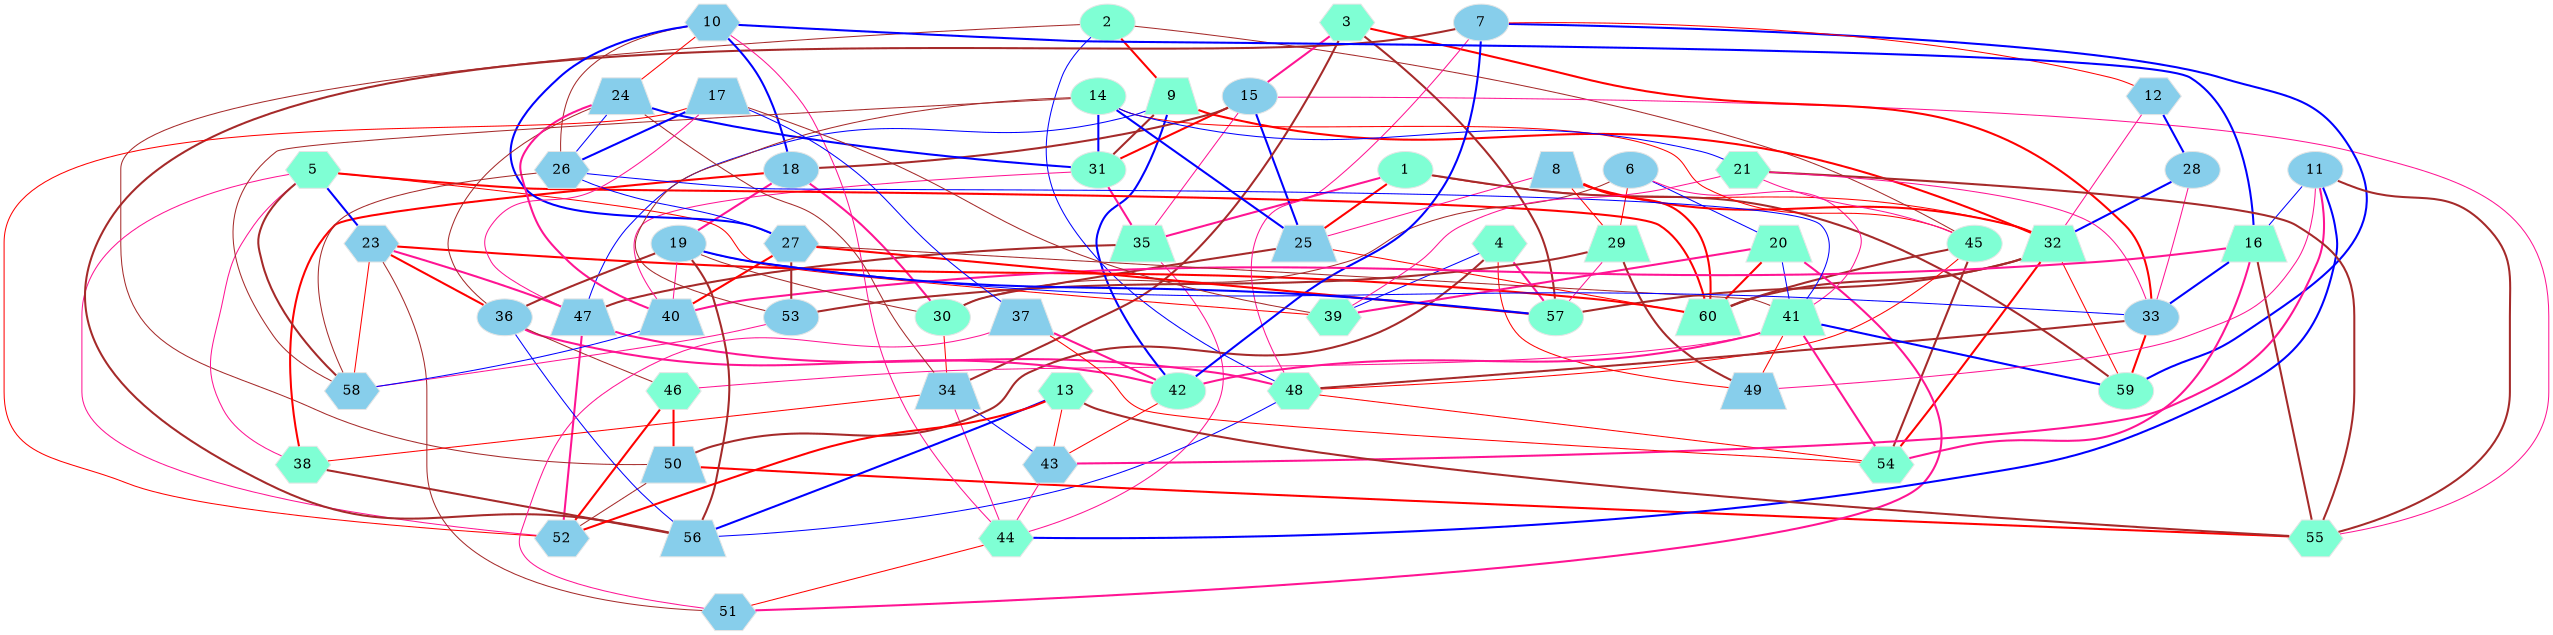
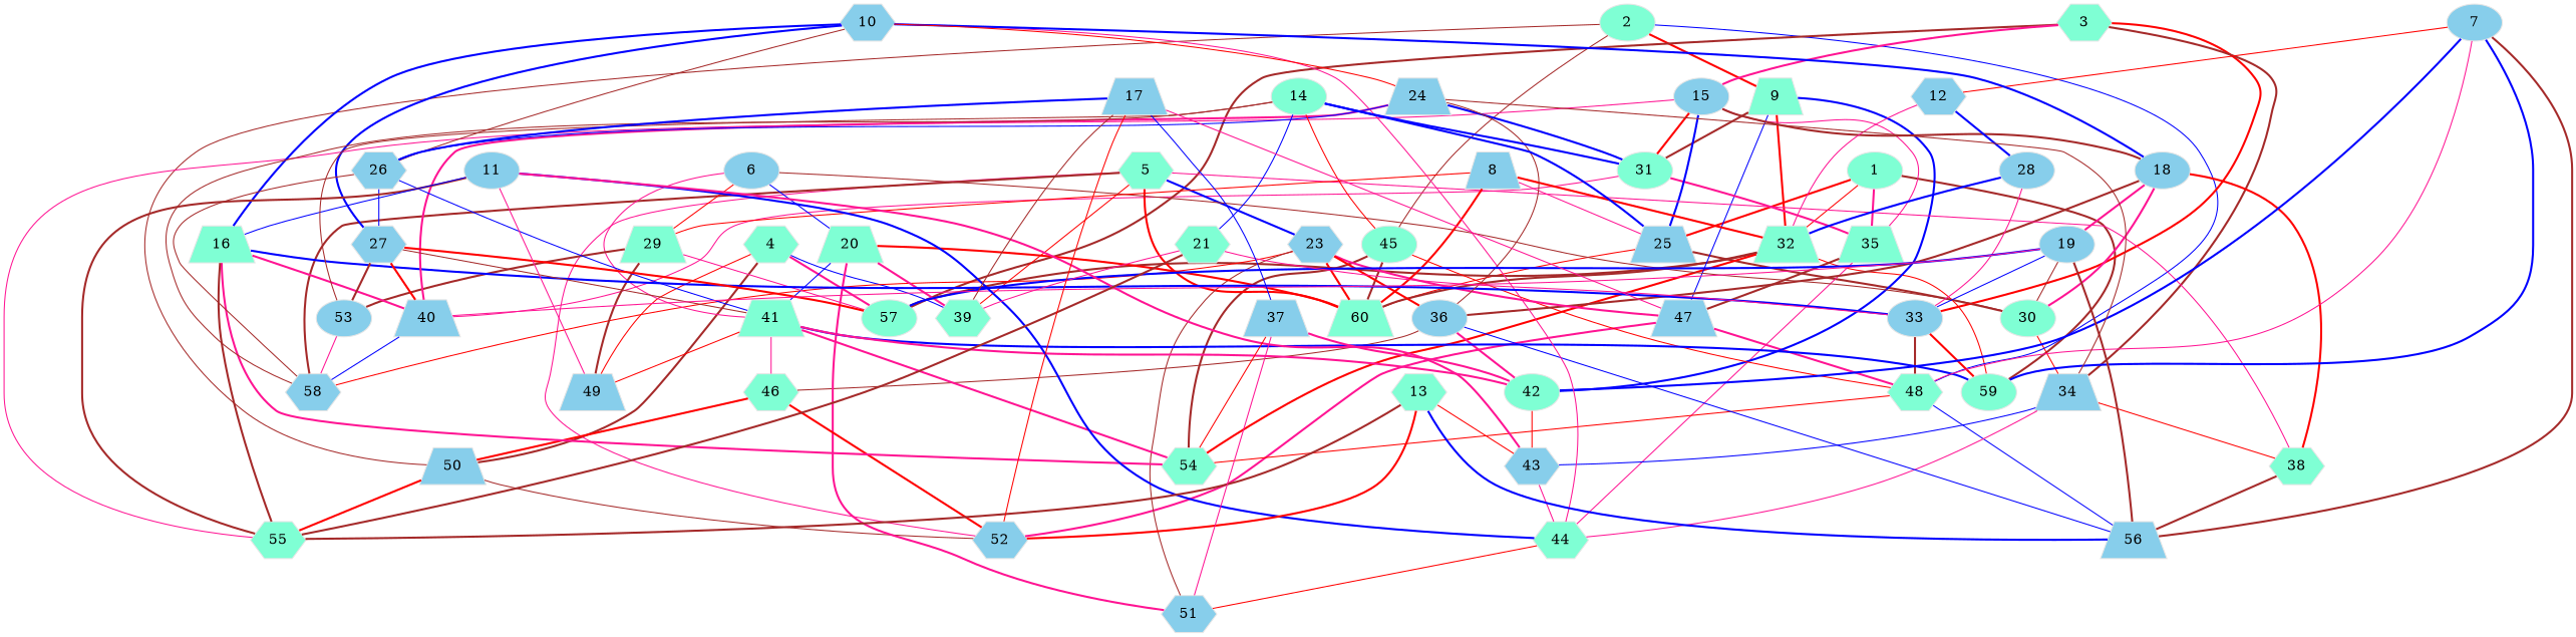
  graph {
    node [color=gray90 fillcolor=skyblue shape=hexagon style=filled]
    edge [color=deeppink style=bold weight=1.0]
    1 [fillcolor=aquamarine shape=ellipse]
    25 [shape=trapezium]
    32 [fillcolor=aquamarine shape=trapezium]
    35 [fillcolor=aquamarine shape=trapezium]
    59 [fillcolor=aquamarine shape=ellipse]
    60 [fillcolor=aquamarine shape=trapezium]
    30 [fillcolor=aquamarine shape=ellipse]
    57 [fillcolor=aquamarine shape=ellipse]
    54 [fillcolor=aquamarine]
    47 [shape=trapezium]
    44 [fillcolor=aquamarine]
    2 [fillcolor=aquamarine shape=ellipse]
    9 [fillcolor=aquamarine shape=trapezium]
    45 [fillcolor=aquamarine shape=ellipse]
    48 [fillcolor=aquamarine]
    50 [shape=trapezium]
    42 [fillcolor=aquamarine shape=ellipse]
    31 [fillcolor=aquamarine shape=ellipse]
    56 [shape=trapezium]
    52
    55 [fillcolor=aquamarine]
    15 [shape=ellipse]
    3 [fillcolor=aquamarine]
    33 [shape=ellipse]
    34 [shape=trapezium]
    18 [shape=ellipse]
    38 [fillcolor=aquamarine]
    43
    4 [fillcolor=aquamarine]
    39 [fillcolor=aquamarine]
    49 [shape=trapezium]
    5 [fillcolor=aquamarine]
    23
    58
    36 [shape=ellipse]
    51
    6 [shape=ellipse]
    20 [fillcolor=aquamarine shape=trapezium]
    29 [fillcolor=aquamarine shape=trapezium]
    41 [fillcolor=aquamarine shape=trapezium]
    53 [shape=ellipse]
    46 [fillcolor=aquamarine]
    7 [shape=ellipse]
    12
    28 [shape=ellipse]
    8 [shape=trapezium]
    40 [shape=trapezium]
    10
    16 [fillcolor=aquamarine shape=trapezium]
    24 [shape=trapezium]
    26
    27
    19 [shape=ellipse]
    11 [shape=ellipse]
    13 [fillcolor=aquamarine]
    14 [fillcolor=aquamarine shape=ellipse]
    21 [fillcolor=aquamarine]
    17 [shape=trapezium]
    37 [shape=trapezium]
    1 -- 25 [color=red]
    1 -- 32 [color=red style=solid]
    1 -- 35
    1 -- 59 [color=brown]
    25 -- 60 [color=red style=solid]
    25 -- 30 [color=brown]
    32 -- 59 [color=red style=solid]
    32 -- 60 [color=brown]
    32 -- 57 [color=brown]
    32 -- 54 [color=red]
    35 -- 47 [color=brown]
    35 -- 44 [style=solid]
    30 -- 34 [color=red style=solid weight=2.0]
    47 -- 48
    47 -- 52
    44 -- 51 [color=red style=solid]
    2 -- 9 [color=red]
    2 -- 45 [color=brown style=solid]
    2 -- 48 [color=blue style=solid]
    2 -- 50 [color=brown style=solid]
    9 -- 32 [color=red]
    9 -- 47 [color=blue style=solid]
    9 -- 42 [color=blue]
    9 -- 31 [color=brown]
    45 -- 60 [color=brown]
    45 -- 54 [color=brown]
    45 -- 48 [color=red style=solid]
    48 -- 54 [color=red style=solid]
    48 -- 56 [color=blue style=solid]
    50 -- 52 [color=brown style=solid]
    50 -- 55 [color=red]
    42 -- 43 [color=red style=solid]
    31 -- 35
    31 -- 40 [style=solid]
    15 -- 25 [color=blue]
    15 -- 35 [style=solid]
    15 -- 31 [color=red]
    15 -- 55 [style=solid]
    15 -- 18 [color=brown]
    3 -- 57 [color=brown]
    3 -- 15
    3 -- 33 [color=red]
    3 -- 34 [color=brown]
    33 -- 59 [color=red weight=2.0]
    33 -- 48 [color=brown]
    34 -- 44 [style=solid]
    34 -- 38 [color=red style=solid]
    34 -- 43 [color=blue style=solid weight=2.0]
    18 -- 30
    18 -- 38 [color=red]
-   19 -- 36 [color=brown]
+   18 -- 36 [color=brown]
    18 -- 19
    38 -- 56 [color=brown]
    43 -- 44 [style=solid]
    4 -- 57
    4 -- 50 [color=brown]
    4 -- 39 [color=blue style=solid]
    4 -- 49 [color=red style=solid]
    5 -- 60 [color=red]
    5 -- 52 [style=solid]
    5 -- 38 [style=solid]
    5 -- 39 [color=red style=solid]
    5 -- 23 [color=blue]
    5 -- 58 [color=brown]
    23 -- 60 [color=red]
    23 -- 47
    23 -- 58 [color=red style=solid]
    23 -- 36 [color=red]
    23 -- 51 [color=brown style=solid]
    36 -- 42
    36 -- 56 [color=blue style=solid]
    36 -- 46 [color=brown style=solid]
    6 -- 30 [color=brown style=solid]
    6 -- 20 [color=blue style=solid]
    6 -- 29 [color=red style=solid]
    6 -- 41 [style=solid]
    20 -- 60 [color=red weight=2.0]
    20 -- 39
    20 -- 51
    20 -- 41 [color=blue style=solid]
    29 -- 57 [style=solid]
    29 -- 49 [color=brown weight=2.0]
    29 -- 53 [color=brown]
    41 -- 59 [color=blue]
    41 -- 54
    41 -- 42
    41 -- 49 [color=red style=solid]
    41 -- 46 [style=solid weight=2.0]
    53 -- 58 [style=solid]
    46 -- 50 [color=red weight=2.0]
    46 -- 52 [color=red]
    7 -- 59 [color=blue]
    7 -- 48 [style=solid weight=2.0]
    7 -- 42 [color=blue]
    7 -- 56 [color=brown]
    7 -- 12 [color=red style=solid]
    12 -- 32 [style=solid weight=2.0]
    12 -- 28 [color=blue]
    28 -- 32 [color=blue]
    28 -- 33 [style=solid weight=3.0]
    8 -- 25 [style=solid]
    8 -- 32 [color=red]
    8 -- 60 [color=red]
    8 -- 29 [color=red style=solid]
    40 -- 58 [color=blue style=solid]
    10 -- 44 [style=solid]
    10 -- 18 [color=blue]
    10 -- 16 [color=blue]
    10 -- 24 [color=red style=solid]
    10 -- 26 [color=brown style=solid]
    10 -- 27 [color=blue]
    16 -- 54
    16 -- 55 [color=brown]
    16 -- 33 [color=blue]
    16 -- 40
    24 -- 31 [color=blue]
    24 -- 34 [color=brown style=solid]
    24 -- 36 [color=brown style=solid]
    24 -- 40
    24 -- 26 [color=blue style=solid]
    26 -- 58 [color=brown style=solid]
    26 -- 41 [color=blue style=solid]
    26 -- 27 [color=blue style=solid]
    27 -- 57 [color=red]
    27 -- 41 [color=brown style=solid]
    27 -- 53 [color=brown]
    27 -- 40 [color=red]
    19 -- 30 [color=brown style=solid]
    19 -- 57 [color=blue]
    19 -- 56 [color=brown]
    19 -- 33 [color=blue style=solid]
    19 -- 40 [style=solid]
    11 -- 44 [color=blue]
    11 -- 55 [color=brown]
    11 -- 43
    11 -- 49 [style=solid weight=2.0]
    11 -- 16 [color=blue style=solid]
    13 -- 56 [color=blue]
    13 -- 52 [color=red]
    13 -- 55 [color=brown]
    13 -- 43 [color=red style=solid]
    14 -- 25 [color=blue]
    14 -- 45 [color=red style=solid]
    14 -- 31 [color=blue]
    14 -- 58 [color=brown style=solid]
    14 -- 53 [color=brown style=solid]
    14 -- 21 [color=blue style=solid]
-   21 -- 45 [style=solid]
    21 -- 55 [color=brown]
    21 -- 33 [style=solid]
    21 -- 39 [style=solid weight=2.0]
    17 -- 47 [style=solid]
    17 -- 52 [color=red style=solid]
    17 -- 39 [color=brown style=solid]
    17 -- 26 [color=blue]
    17 -- 37 [color=blue style=solid weight=2.0]
    37 -- 54 [color=red style=solid]
    37 -- 42
    37 -- 51 [style=solid]
  }
